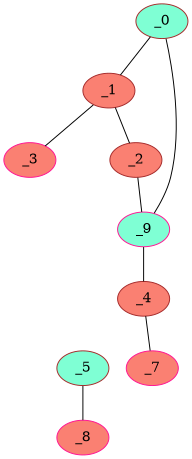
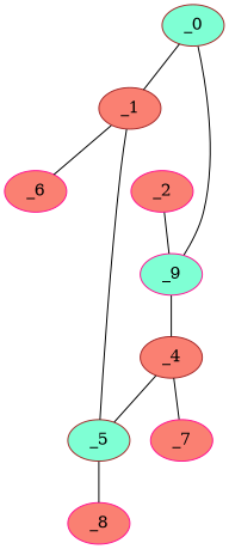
  graph {
    node [color=brown fillcolor=salmon style=filled]
    _0 [fillcolor=aquamarine x=2.21302 y=2.74983]
    _1 [x=2.25 y=0.71]
    n3 [color=deeppink fillcolor=aquamarine label=_9 x=0.842117 y=2.73635]
-   _2 [x=0.271494 y=0.722029]
-   _6 [color=deeppink x=0.195315 y=1.10873 label=_3]
+   _2 [color=deeppink x=0.271494 y=0.722029]
+   _6 [color=deeppink x=0.195315 y=1.10873]
    _4 [x=0.6 y=1.74]
    _5 [fillcolor=aquamarine x=1.88 y=1.75]
    _7 [color=deeppink x=2.87946 y=2.09955]
    _8 [color=deeppink x=1.74937 y=2.84041]
    _0 -- _1
    _0 -- n3
-   _1 -- _2
+   _1 -- _5
    _1 -- _6
    n3 -- _4
    _2 -- n3
+   _4 -- _5
    _4 -- _7
    _5 -- _8
  }
